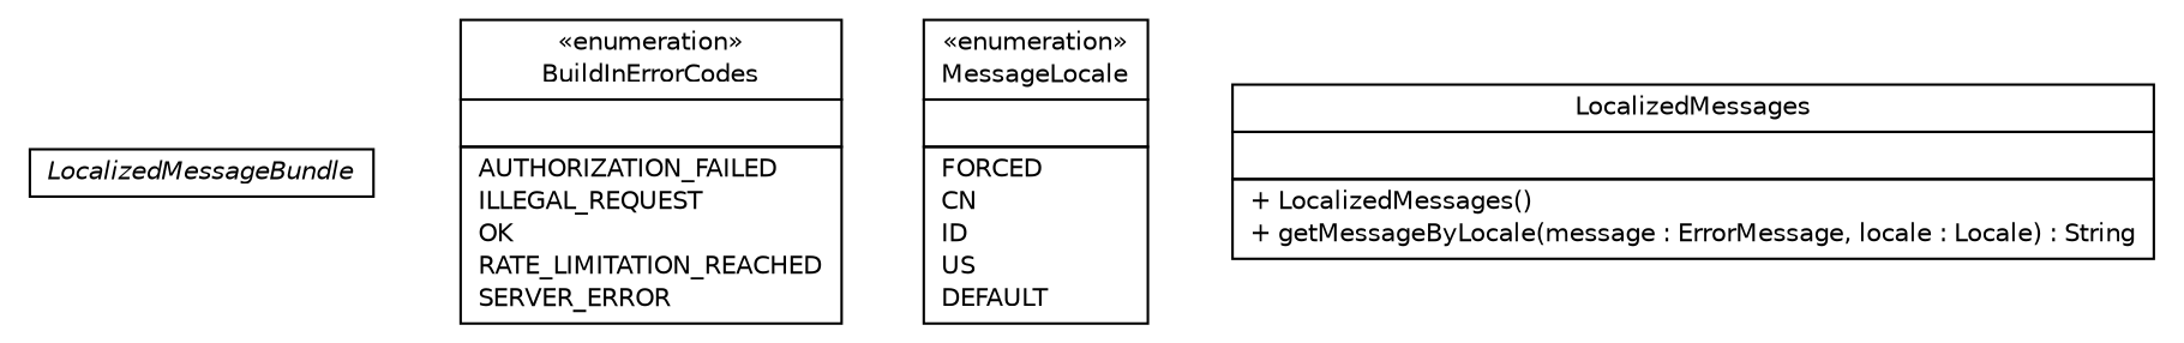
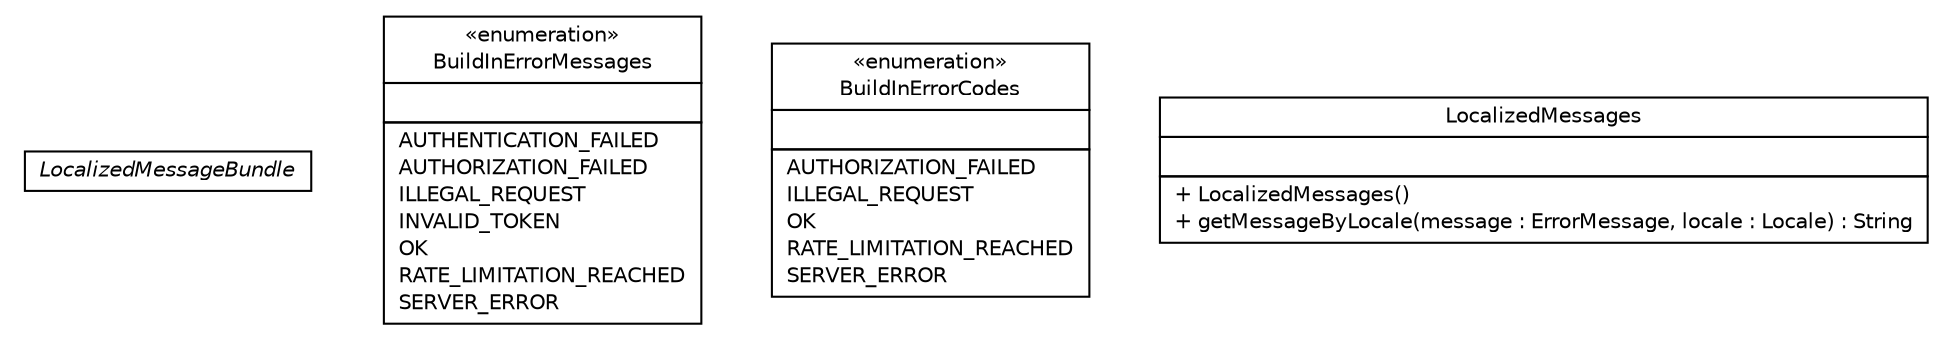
  digraph {
    nodesep=0.25
    ranksep=0.5
    node [fontcolor=black fontname=Helvetica fontsize=10.0 shape=plaintext]
    n1 [label=<<table title="top.infra.localization.LocalizedMessageBundle" border="0" cellborder="1" cellspacing="0" cellpadding="2" port="p" href="./LocalizedMessageBundle.html"> 		<tr><td><table border="0" cellspacing="0" cellpadding="1"> <tr><td align="center" balign="center"><font face="Helvetica-Oblique"> LocalizedMessageBundle </font></td></tr> 		</table></td></tr> 		</table>>]
+   n2 [label=<<table title="top.infra.localization.BuildInErrorMessages" border="0" cellborder="1" cellspacing="0" cellpadding="2" port="p" href="./BuildInErrorMessages.html"> 		<tr><td><table border="0" cellspacing="0" cellpadding="1"> <tr><td align="center" balign="center"> &#171;enumeration&#187; </td></tr> <tr><td align="center" balign="center"> BuildInErrorMessages </td></tr> 		</table></td></tr> 		<tr><td><table border="0" cellspacing="0" cellpadding="1"> <tr><td align="left" balign="left">  </td></tr> 		</table></td></tr> 		<tr><td><table border="0" cellspacing="0" cellpadding="1"> <tr><td align="left" balign="left"> AUTHENTICATION_FAILED </td></tr> <tr><td align="left" balign="left"> AUTHORIZATION_FAILED </td></tr> <tr><td align="left" balign="left"> ILLEGAL_REQUEST </td></tr> <tr><td align="left" balign="left"> INVALID_TOKEN </td></tr> <tr><td align="left" balign="left"> OK </td></tr> <tr><td align="left" balign="left"> RATE_LIMITATION_REACHED </td></tr> <tr><td align="left" balign="left"> SERVER_ERROR </td></tr> 		</table></td></tr> 		</table>>]
    n3 [label=<<table title="top.infra.localization.BuildInErrorCodes" border="0" cellborder="1" cellspacing="0" cellpadding="2" port="p" href="./BuildInErrorCodes.html"> 		<tr><td><table border="0" cellspacing="0" cellpadding="1"> <tr><td align="center" balign="center"> &#171;enumeration&#187; </td></tr> <tr><td align="center" balign="center"> BuildInErrorCodes </td></tr> 		</table></td></tr> 		<tr><td><table border="0" cellspacing="0" cellpadding="1"> <tr><td align="left" balign="left">  </td></tr> 		</table></td></tr> 		<tr><td><table border="0" cellspacing="0" cellpadding="1"> <tr><td align="left" balign="left"> AUTHORIZATION_FAILED </td></tr> <tr><td align="left" balign="left"> ILLEGAL_REQUEST </td></tr> <tr><td align="left" balign="left"> OK </td></tr> <tr><td align="left" balign="left"> RATE_LIMITATION_REACHED </td></tr> <tr><td align="left" balign="left"> SERVER_ERROR </td></tr> 		</table></td></tr> 		</table>>]
-   n4 [label=<<table title="top.infra.localization.MessageLocale" border="0" cellborder="1" cellspacing="0" cellpadding="2" port="p" href="./MessageLocale.html"> 		<tr><td><table border="0" cellspacing="0" cellpadding="1"> <tr><td align="center" balign="center"> &#171;enumeration&#187; </td></tr> <tr><td align="center" balign="center"> MessageLocale </td></tr> 		</table></td></tr> 		<tr><td><table border="0" cellspacing="0" cellpadding="1"> <tr><td align="left" balign="left">  </td></tr> 		</table></td></tr> 		<tr><td><table border="0" cellspacing="0" cellpadding="1"> <tr><td align="left" balign="left"> FORCED </td></tr> <tr><td align="left" balign="left"> CN </td></tr> <tr><td align="left" balign="left"> ID </td></tr> <tr><td align="left" balign="left"> US </td></tr> <tr><td align="left" balign="left"> DEFAULT </td></tr> 		</table></td></tr> 		</table>>]
    n5 [label=<<table title="top.infra.localization.LocalizedMessages" border="0" cellborder="1" cellspacing="0" cellpadding="2" port="p" href="./LocalizedMessages.html"> 		<tr><td><table border="0" cellspacing="0" cellpadding="1"> <tr><td align="center" balign="center"> LocalizedMessages </td></tr> 		</table></td></tr> 		<tr><td><table border="0" cellspacing="0" cellpadding="1"> <tr><td align="left" balign="left">  </td></tr> 		</table></td></tr> 		<tr><td><table border="0" cellspacing="0" cellpadding="1"> <tr><td align="left" balign="left"> + LocalizedMessages() </td></tr> <tr><td align="left" balign="left"> + getMessageByLocale(message : ErrorMessage, locale : Locale) : String </td></tr> 		</table></td></tr> 		</table>>]
  }
